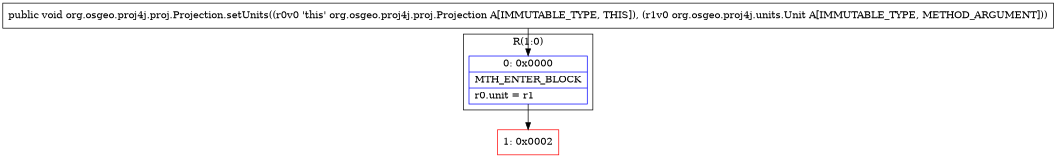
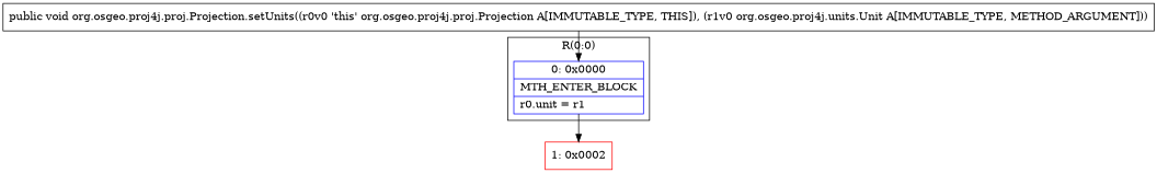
  digraph {
    node [shape=record]
    n1 [color=blue label="{0\:\ 0x0000|MTH_ENTER_BLOCK\l|r0.unit = r1\l}"]
    n2 [color=red label="{1\:\ 0x0002}"]
    n3 [label="{public void org.osgeo.proj4j.proj.Projection.setUnits((r0v0 'this' org.osgeo.proj4j.proj.Projection A[IMMUTABLE_TYPE, THIS]), (r1v0 org.osgeo.proj4j.units.Unit A[IMMUTABLE_TYPE, METHOD_ARGUMENT])) }"]
    subgraph cluster_1 {
-     label="R(1:0)"
+     label="R(0:0)"
      n1
    }
    n1 -> n2
    n3 -> n1
  }
